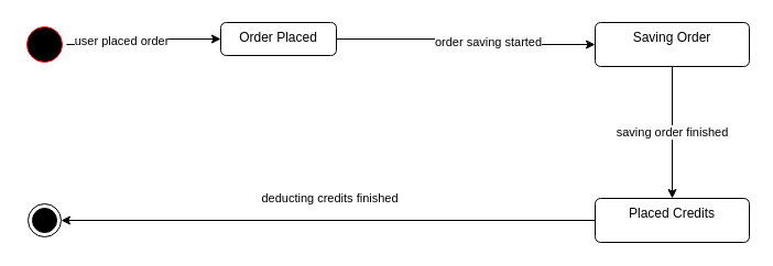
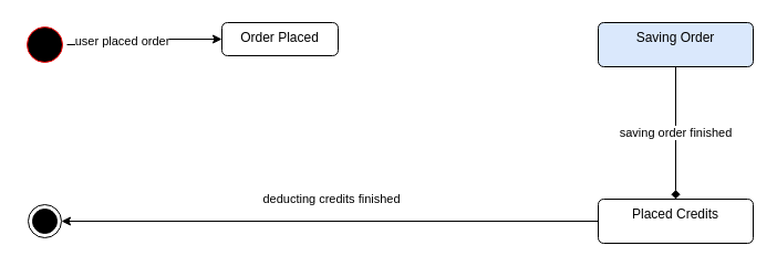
  <mxCell id="0" />
  <mxCell id="1" parent="0" />
  <mxCell id="2" value="user placed order" style="edgeStyle=orthogonalEdgeStyle;rounded=0;orthogonalLoop=1;jettySize=auto;html=1;entryX=0;entryY=0.5;entryDx=0;entryDy=0;" parent="1" source="3" target="6" edge="1"><mxGeometry y="20" relative="1" as="geometry"><mxPoint x="220" y="0" as="targetPoint" /><mxPoint as="offset" /></mxGeometry></mxCell>
  <mxCell id="3" value="" style="ellipse;html=1;shape=startState;fillColor=#000000;strokeColor=#ff0000;" parent="1" vertex="1"><mxGeometry y="20" width="40" height="40" as="geometry" x="20" /></mxCell>
  <mxCell id="4" value="" style="ellipse;html=1;shape=endState;fillColor=strokeColor;" parent="1" vertex="1"><mxGeometry x="25" y="185" width="30" height="30" as="geometry" /></mxCell>
- <mxCell id="5" value="order saving started" style="edgeStyle=orthogonalEdgeStyle;rounded=0;orthogonalLoop=1;jettySize=auto;html=1;entryX=0;entryY=0.5;entryDx=0;entryDy=0;" parent="1" source="6" target="8" edge="1"><mxGeometry y="20" relative="1" as="geometry"><mxPoint as="offset" /></mxGeometry></mxCell>
  <mxCell id="6" value="Order Placed" style="html=1;align=center;verticalAlign=top;rounded=1;absoluteArcSize=1;arcSize=10;dashed=0;whiteSpace=wrap;" parent="1" vertex="1"><mxGeometry x="200" y="20" width="105" height="30" as="geometry" /></mxCell>
- <mxCell id="7" value="saving order finished" style="edgeStyle=orthogonalEdgeStyle;rounded=0;orthogonalLoop=1;jettySize=auto;html=1;entryX=0.5;entryY=0;entryDx=0;entryDy=0;" edge="1" parent="1" source="8" target="10"><mxGeometry relative="1" as="geometry"><mxPoint as="offset" /></mxGeometry></mxCell>
- <mxCell id="8" value="Saving Order" style="html=1;align=center;verticalAlign=top;rounded=1;absoluteArcSize=1;arcSize=10;dashed=0;whiteSpace=wrap;" parent="1" vertex="1"><mxGeometry x="540" y="20" width="140" height="40" as="geometry" /></mxCell>
+ <mxCell id="7" value="saving order finished" style="edgeStyle=orthogonalEdgeStyle;rounded=0;orthogonalLoop=1;jettySize=auto;html=1;entryX=0.5;entryY=0;entryDx=0;entryDy=0;endArrow=diamond;" edge="1" parent="1" source="8" target="10"><mxGeometry relative="1" as="geometry"><mxPoint as="offset" /></mxGeometry></mxCell>
+ <mxCell id="8" value="Saving Order" style="html=1;align=center;verticalAlign=top;rounded=1;absoluteArcSize=1;arcSize=10;dashed=0;whiteSpace=wrap;fillColor=#dae8fc;" parent="1" vertex="1"><mxGeometry x="540" y="20" width="140" height="40" as="geometry" /></mxCell>
  <mxCell id="9" value="deducting credits finished" style="edgeStyle=orthogonalEdgeStyle;rounded=0;orthogonalLoop=1;jettySize=auto;html=1;" edge="1" parent="1" source="10" target="4"><mxGeometry x="-0.007" y="-20" relative="1" as="geometry"><mxPoint as="offset" /></mxGeometry></mxCell>
  <mxCell id="10" value="Placed Credits" style="html=1;align=center;verticalAlign=top;rounded=1;absoluteArcSize=1;arcSize=10;dashed=0;whiteSpace=wrap;" vertex="1" parent="1"><mxGeometry x="540" y="180" width="140" height="40" as="geometry" /></mxCell>
